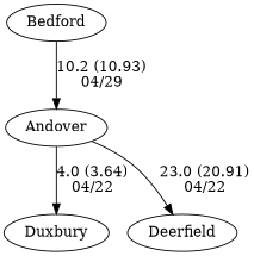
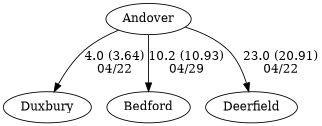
  digraph {
    edge [random=random]
    Andover
    Duxbury
    Bedford
    Deerfield
    Andover -> Duxbury [label="4.0 (3.64)\n04/22" weight=96]
-   Bedford -> Andover [label="10.2 (10.93)\n04/29" weight=90]
+   Andover -> Bedford [label="10.2 (10.93)\n04/29" weight=90]
    Andover -> Deerfield [label="23.0 (20.91)\n04/22" weight=77]
  }
